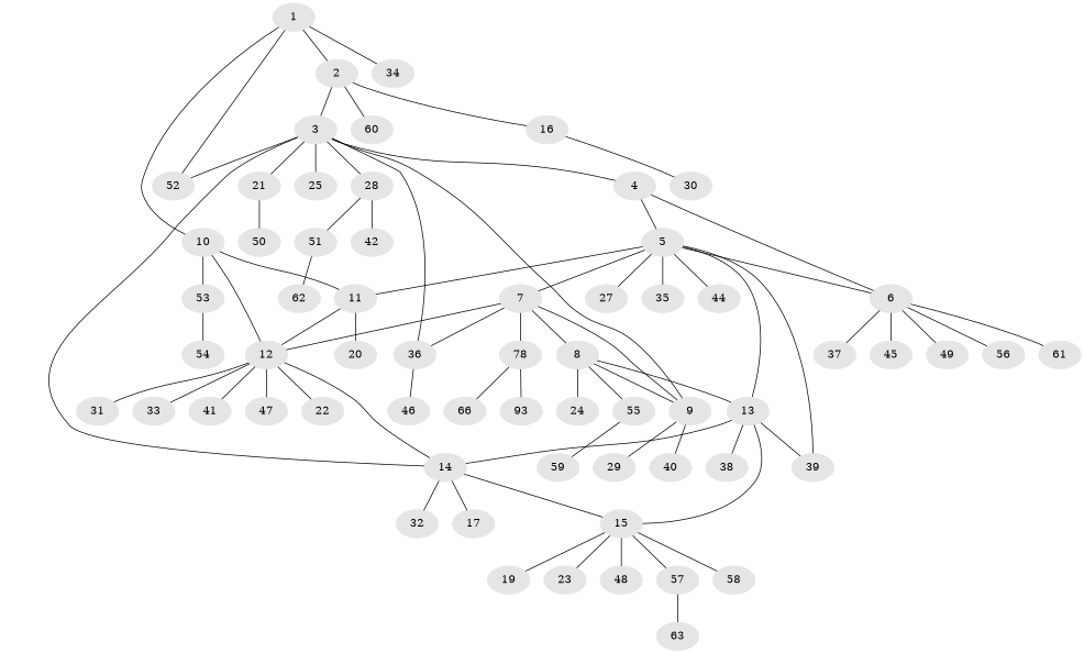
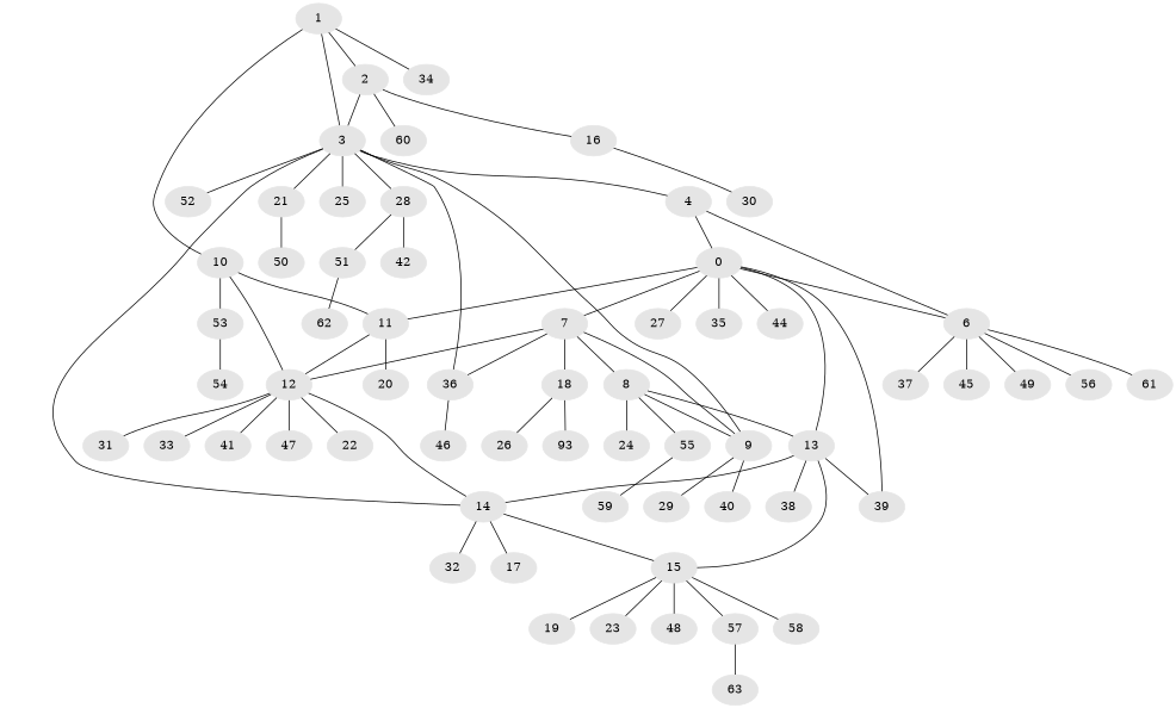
  graph {
    fontname="DejaVu Serif"
    node [color=gray90 fontname="DejaVu Serif" style=filled]
    edge [fontname="DejaVu Serif"]
    1
    2
    3
    10
    34
    16
    60
    4
    9
    14
    21
    25
    28
    36
    52
    11
    12
    53
    30
-   5
+   5 [label=0]
    6
    29
    40
    15
    17
    32
    50
    42
    51
    46
    7
    13
    27
    35
    39
    44
    37
    45
    49
    56
    61
    8
-   18 [label=78]
+   18
    20
    38
    24
    55
    22
    31
    33
    41
    47
-   26 [label=66]
+   26
    n54 [label=93]
    59
    54
    19
    23
    48
    57
    58
    63
    62
    1 -- 2
-   1 -- 52
+   1 -- 3
    1 -- 10
    1 -- 34
    2 -- 3
    2 -- 16
    2 -- 60
    3 -- 4
    3 -- 9
    3 -- 14
    3 -- 21
    3 -- 25
    3 -- 28
    3 -- 36
    3 -- 52
    10 -- 11
    10 -- 12
    10 -- 53
    16 -- 30
    4 -- 5
    4 -- 6
    9 -- 29
    9 -- 40
    14 -- 15
    14 -- 17
    14 -- 32
    21 -- 50
    28 -- 42
    28 -- 51
    36 -- 46
    11 -- 12
    11 -- 20
    12 -- 14
    12 -- 22
    12 -- 31
    12 -- 33
    12 -- 41
    12 -- 47
    53 -- 54
    5 -- 11
    5 -- 6
    5 -- 7
    5 -- 13
    5 -- 27
    5 -- 35
    5 -- 39
    5 -- 44
    6 -- 37
    6 -- 45
    6 -- 49
    6 -- 56
    6 -- 61
    15 -- 19
    15 -- 23
    15 -- 48
    15 -- 57
    15 -- 58
    51 -- 62
    7 -- 9
    7 -- 36
    7 -- 12
    7 -- 8
    7 -- 18
    13 -- 14
    13 -- 15
    13 -- 39
    13 -- 38
    8 -- 9
    8 -- 13
    8 -- 24
    8 -- 55
    18 -- 26
    18 -- n54
    55 -- 59
    57 -- 63
  }
